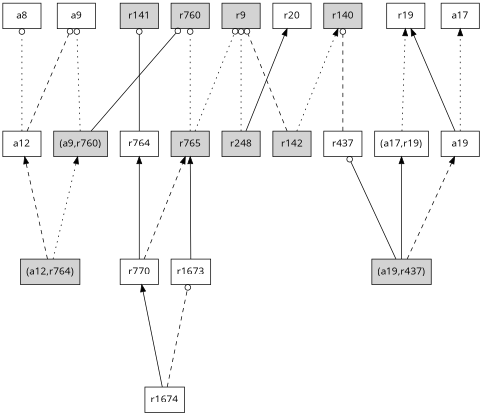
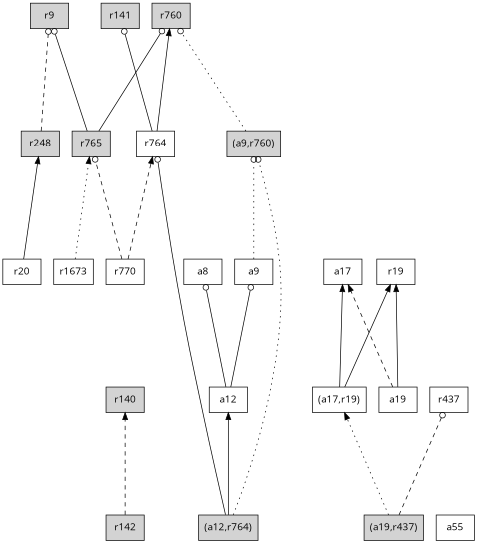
  digraph {
    fontname="Open Sans"
    rankdir=BT
    ranksep=2.0
    node [fillcolor=white fontname="Open Sans" shape=record style=filled]
    edge [arrowhead=odot fontname="Open Sans" style=solid]
    n1 [fillcolor=lightgrey label="{r142}"]
    n2 [fillcolor=lightgrey label="{r9}"]
    n3 [fillcolor=lightgrey label="{r140}"]
    n4 [fillcolor=lightgrey label="{r141}"]
    n5 [label="{r764}"]
    n6 [fillcolor=lightgrey label="{r760}"]
    n7 [label="{a8}"]
    n8 [label="{(a17,r19)}"]
    n9 [label="{a17}"]
    n10 [label="{r19}"]
    n11 [fillcolor=lightgrey label="{r765}"]
    n12 [label="{r770}"]
    n13 [fillcolor=lightgrey label="{(a9,r760)}"]
    n14 [label="{a9}"]
-   n15 [label="{r1674}"]
    n16 [label="{r1673}"]
    n17 [label="{r437}"]
    n18 [fillcolor=lightgrey label="{(a19,r437)}"]
    n19 [label="{a19}"]
    n20 [fillcolor=lightgrey label="{r248}"]
    n21 [label="{r20}"]
+   n22 [label="{a55}"]
    n23 [fillcolor=lightgrey label="{(a12,r764)}"]
    n24 [label="{a12}"]
-   n1 -> n2 [style=dashed]
-   n1 -> n3 [arrowhead=normal style=dotted]
+   n1 -> n3 [arrowhead=normal style=dashed]
    n5 -> n4
-   n8 -> n10 [arrowhead=normal style=dotted]
-   n11 -> n2 [style=dotted]
-   n11 -> n6 [style=dotted]
-   n12 -> n5 [arrowhead=normal]
-   n12 -> n11 [arrowhead=normal style=dashed]
-   n13 -> n6
-   n13 -> n14 [style=dotted]
-   n15 -> n12 [arrowhead=normal]
-   n15 -> n16 [style=dashed]
-   n16 -> n11 [arrowhead=normal]
-   n17 -> n3 [style=dashed]
-   n18 -> n8 [arrowhead=normal]
-   n18 -> n17
-   n18 -> n19 [arrowhead=normal style=dashed]
-   n19 -> n9 [arrowhead=normal style=dotted]
+   n5 -> n6 [arrowhead=normal]
+   n8 -> n9 [arrowhead=normal]
+   n8 -> n10 [arrowhead=normal]
+   n11 -> n2
+   n11 -> n6
+   n12 -> n5 [arrowhead=normal style=dashed]
+   n12 -> n11 [style=dashed]
+   n13 -> n6 [style=dotted]
+   n14 -> n13 [style=dotted]
+   n16 -> n11 [arrowhead=normal style=dotted]
+   n18 -> n8 [arrowhead=normal style=dotted]
+   n18 -> n17 [style=dashed]
+   n19 -> n9 [arrowhead=normal style=dashed]
    n19 -> n10 [arrowhead=normal]
-   n20 -> n2 [style=dotted]
-   n20 -> n21 [arrowhead=normal]
-   n23 -> n13 [arrowhead=normal style=dotted]
-   n23 -> n24 [arrowhead=normal style=dashed]
-   n24 -> n7 [style=dotted]
-   n24 -> n14 [style=dashed]
+   n20 -> n2 [style=dashed]
+   n21 -> n20 [arrowhead=normal]
+   n23 -> n5
+   n23 -> n13 [style=dotted]
+   n23 -> n24 [arrowhead=normal]
+   n24 -> n7
+   n24 -> n14
  }
